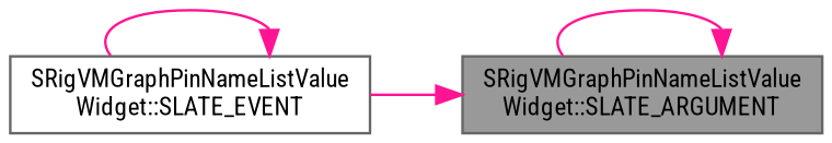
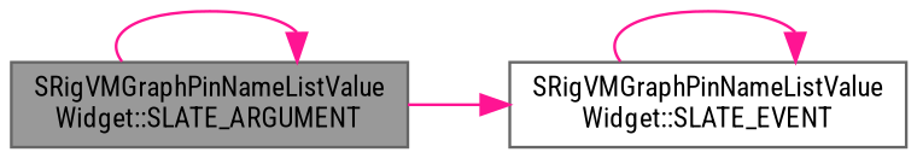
  digraph {
    rankdir=LR
    fontname="Roboto Condensed"
    node [fontname="Roboto Condensed" fontsize=10 shape=box style=filled]
    edge [color=deeppink fontname="Roboto Condensed" fontsize=10 labelfontname=Helvetica labelfontsize=10 style=solid]
    n1 [color=gray40 fillcolor=grey60 fontcolor=black height=0.2 label="SRigVMGraphPinNameListValue\lWidget::SLATE_ARGUMENT" width=0.4]
    n2 [color=grey40 fillcolor=white height=0.2 label="SRigVMGraphPinNameListValue\lWidget::SLATE_EVENT" width=0.4]
    n1 -> n1
-   n2 -> n1
+   n1 -> n2
    n2 -> n2
  }
